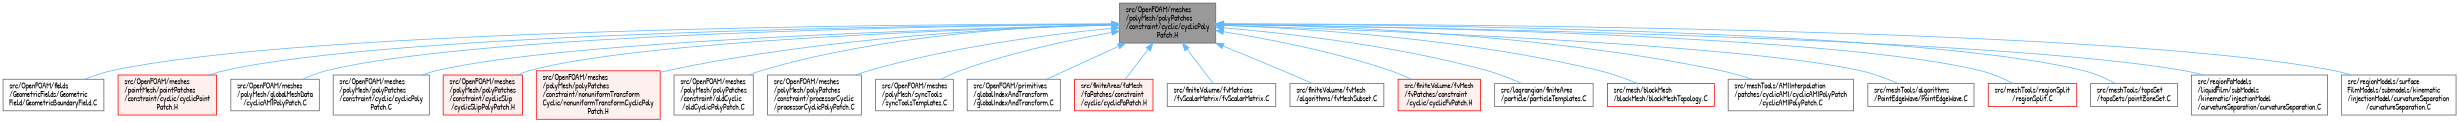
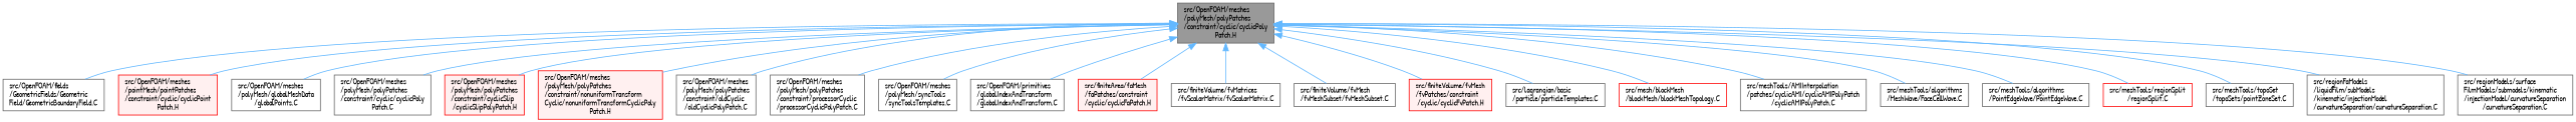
  digraph {
    fontname="Patrick Hand"
    node [color=grey40 fillcolor=white fontname="Patrick Hand" fontsize=10 shape=box style=filled]
    edge [color=steelblue1 dir=back fontname="Patrick Hand" fontsize=10 labelfontname=Helvetica labelfontsize=10 style=solid]
    n1 [color=gray40 fillcolor=grey60 fontcolor=black height=0.2 label="src/OpenFOAM/meshes\l/polyMesh/polyPatches\l/constraint/cyclic/cyclicPoly\lPatch.H" width=0.4]
    n2 [height=0.2 label="src/OpenFOAM/fields\l/GeometricFields/Geometric\lField/GeometricBoundaryField.C" width=0.4]
    n3 [color=red fillcolor="#FFF0F0" height=0.2 label="src/OpenFOAM/meshes\l/pointMesh/pointPatches\l/constraint/cyclic/cyclicPoint\lPatch.H" width=0.4]
-   n4 [height=0.2 label="src/OpenFOAM/meshes\l/polyMesh/globalMeshData\l/cyclicAMIPolyPatch.C" width=0.4]
+   n4 [height=0.2 label="src/OpenFOAM/meshes\l/polyMesh/globalMeshData\l/globalPoints.C" width=0.4]
    n5 [height=0.2 label="src/OpenFOAM/meshes\l/polyMesh/polyPatches\l/constraint/cyclic/cyclicPoly\lPatch.C" width=0.4]
    n6 [color=red fillcolor="#FFF0F0" height=0.2 label="src/OpenFOAM/meshes\l/polyMesh/polyPatches\l/constraint/cyclicSlip\l/cyclicSlipPolyPatch.H" width=0.4]
    n7 [color=red fillcolor="#FFF0F0" height=0.2 label="src/OpenFOAM/meshes\l/polyMesh/polyPatches\l/constraint/nonuniformTransform\lCyclic/nonuniformTransformCyclicPoly\lPatch.H" width=0.4]
    n8 [height=0.2 label="src/OpenFOAM/meshes\l/polyMesh/polyPatches\l/constraint/oldCyclic\l/oldCyclicPolyPatch.C" width=0.4]
    n9 [height=0.2 label="src/OpenFOAM/meshes\l/polyMesh/polyPatches\l/constraint/processorCyclic\l/processorCyclicPolyPatch.C" width=0.4]
    n10 [height=0.2 label="src/OpenFOAM/meshes\l/polyMesh/syncTools\l/syncToolsTemplates.C" width=0.4]
    n11 [height=0.2 label="src/OpenFOAM/primitives\l/globalIndexAndTransform\l/globalIndexAndTransform.C" width=0.4]
    n12 [color=red fillcolor="#FFF0F0" height=0.2 label="src/finiteArea/faMesh\l/faPatches/constraint\l/cyclic/cyclicFaPatch.H" width=0.4]
    n13 [height=0.2 label="src/finiteVolume/fvMatrices\l/fvScalarMatrix/fvScalarMatrix.C" width=0.4]
-   n14 [height=0.2 label="src/finiteVolume/fvMesh\l/algorithms/fvMeshSubset.C" width=0.4]
+   n14 [height=0.2 label="src/finiteVolume/fvMesh\l/fvMeshSubset/fvMeshSubset.C" width=0.4]
    n15 [color=red fillcolor="#FFF0F0" height=0.2 label="src/finiteVolume/fvMesh\l/fvPatches/constraint\l/cyclic/cyclicFvPatch.H" width=0.4]
-   n16 [height=0.2 label="src/lagrangian/finiteArea\l/particle/particleTemplates.C" width=0.4]
+   n16 [height=0.2 label="src/lagrangian/basic\l/particle/particleTemplates.C" width=0.4]
    n17 [color=red height=0.2 label="src/mesh/blockMesh\l/blockMesh/blockMeshTopology.C" width=0.4]
    n18 [height=0.2 label="src/meshTools/AMIInterpolation\l/patches/cyclicAMI/cyclicAMIPolyPatch\l/cyclicAMIPolyPatch.C" width=0.4]
+   n19 [height=0.2 label="src/meshTools/algorithms\l/MeshWave/FaceCellWave.C" width=0.4]
    n20 [height=0.2 label="src/meshTools/algorithms\l/PointEdgeWave/PointEdgeWave.C" width=0.4]
    n21 [color=red height=0.2 label="src/meshTools/regionSplit\l/regionSplit.C" width=0.4]
    n22 [height=0.2 label="src/meshTools/topoSet\l/topoSets/pointZoneSet.C" width=0.4]
    n23 [height=0.2 label="src/regionFaModels\l/liquidFilm/subModels\l/kinematic/injectionModel\l/curvatureSeparation/curvatureSeparation.C" width=0.4]
    n24 [height=0.2 label="src/regionModels/surface\lFilmModels/submodels/kinematic\l/injectionModel/curvatureSeparation\l/curvatureSeparation.C" width=0.4]
    n1 -> n2
    n1 -> n3
    n1 -> n4
    n1 -> n5
    n1 -> n6
    n1 -> n7
    n1 -> n8
    n1 -> n9
    n1 -> n10
    n1 -> n11
    n1 -> n12
    n1 -> n13
    n1 -> n14
    n1 -> n15
    n1 -> n16
    n1 -> n17
    n1 -> n18
+   n1 -> n19
    n1 -> n20
    n1 -> n21
    n1 -> n22
    n1 -> n23
    n1 -> n24
  }
